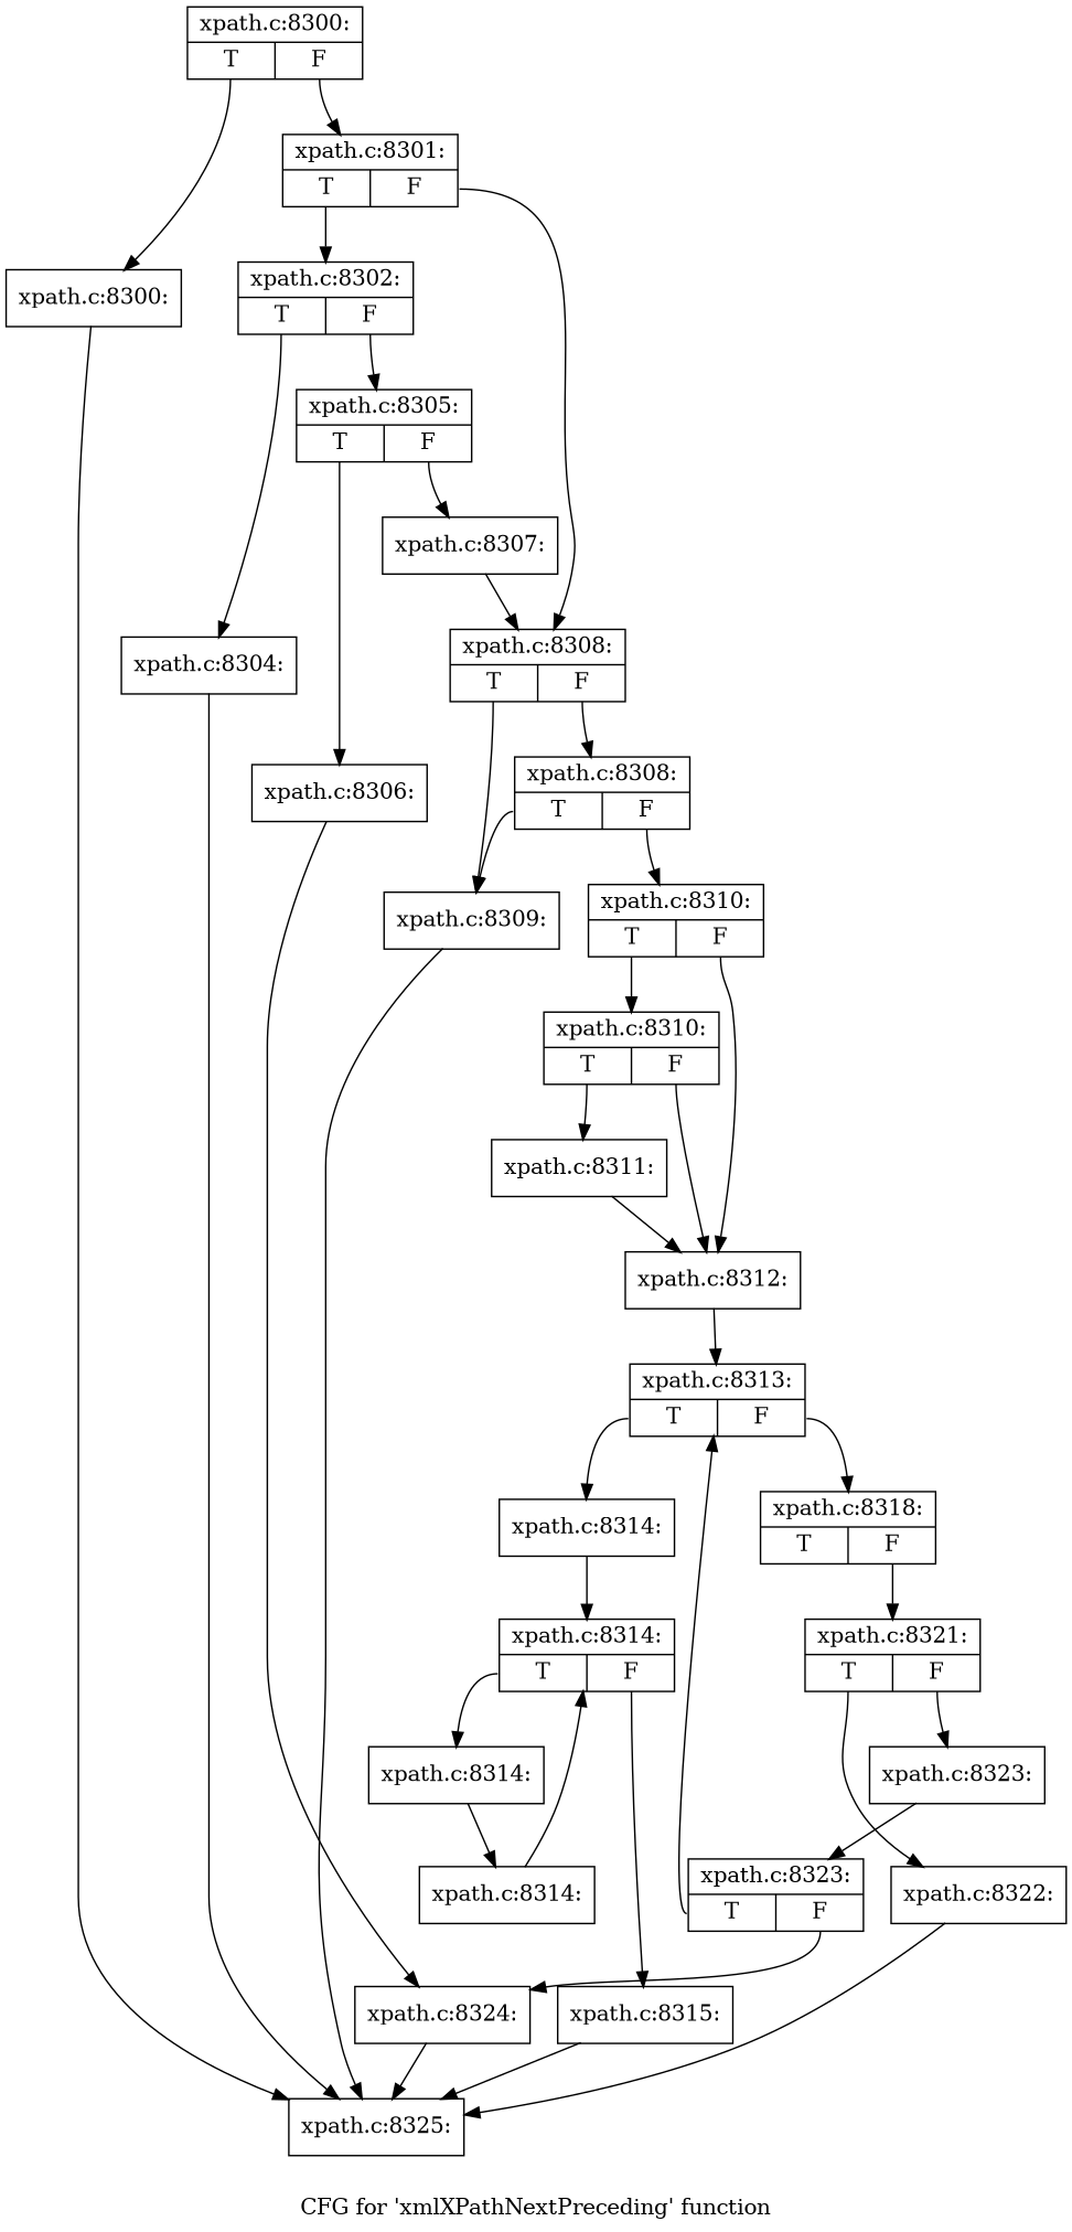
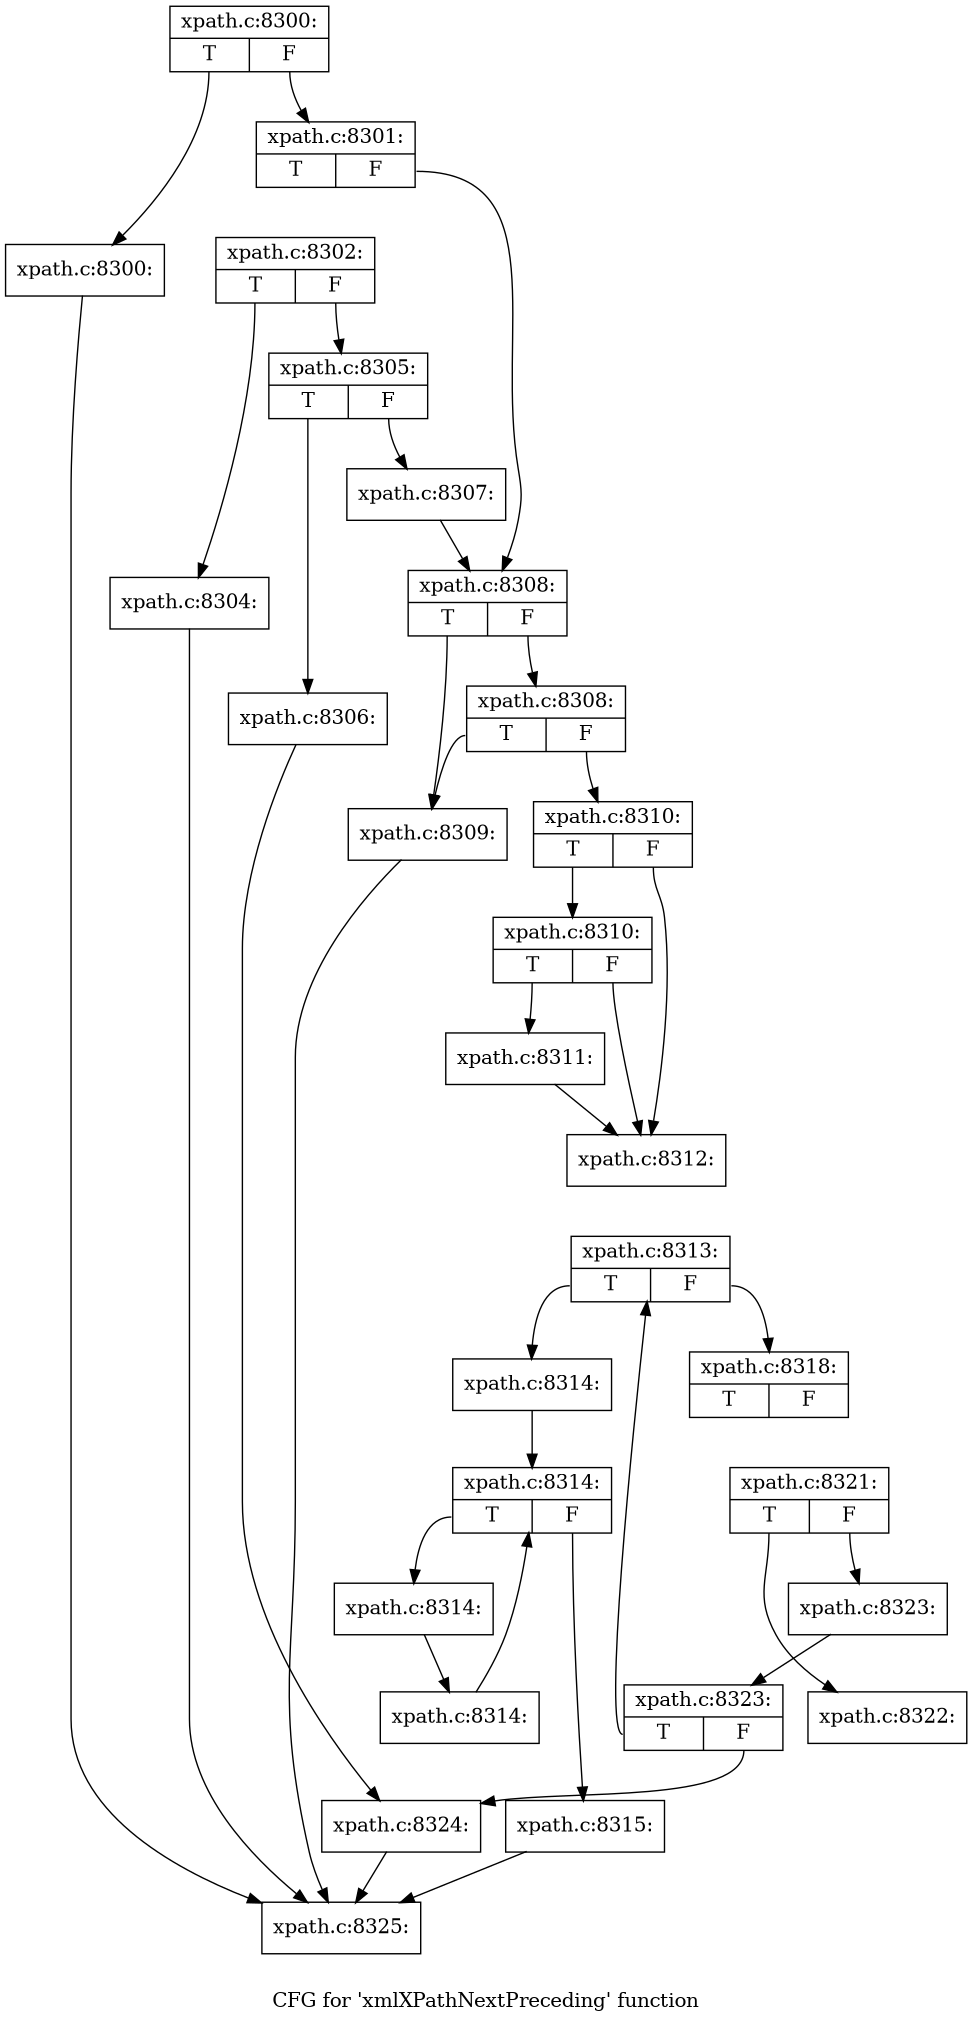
  digraph {
    label="CFG for 'xmlXPathNextPreceding' function"
    node [shape=record]
    n1 [label="{xpath.c:8300:}"]
    n2 [label="{xpath.c:8325:}"]
    n3 [label="{xpath.c:8300:|{<s0>T|<s1>F}}"]
    n4 [label="{xpath.c:8301:|{<s0>T|<s1>F}}"]
    n5 [label="{xpath.c:8302:|{<s0>T|<s1>F}}"]
    n6 [label="{xpath.c:8308:|{<s0>T|<s1>F}}"]
    n7 [label="{xpath.c:8304:}"]
    n8 [label="{xpath.c:8305:|{<s0>T|<s1>F}}"]
    n9 [label="{xpath.c:8309:}"]
    n10 [label="{xpath.c:8308:|{<s0>T|<s1>F}}"]
    n11 [label="{xpath.c:8306:}"]
    n12 [label="{xpath.c:8307:}"]
    n13 [label="{xpath.c:8310:|{<s0>T|<s1>F}}"]
    n14 [label="{xpath.c:8324:}"]
    n15 [label="{xpath.c:8310:|{<s0>T|<s1>F}}"]
    n16 [label="{xpath.c:8312:}"]
    n17 [label="{xpath.c:8311:}"]
    n18 [label="{xpath.c:8313:|{<s0>T|<s1>F}}"]
    n19 [label="{xpath.c:8314:}"]
    n20 [label="{xpath.c:8318:|{<s0>T|<s1>F}}"]
    n21 [label="{xpath.c:8314:|{<s0>T|<s1>F}}"]
    n22 [label="{xpath.c:8321:|{<s0>T|<s1>F}}"]
    n23 [label="{xpath.c:8314:}"]
    n24 [label="{xpath.c:8315:}"]
    n25 [label="{xpath.c:8322:}"]
    n26 [label="{xpath.c:8323:}"]
    n27 [label="{xpath.c:8314:}"]
    n28 [label="{xpath.c:8323:|{<s0>T|<s1>F}}"]
    n1 -> n2
    n3 -> n1 [tailport=s0]
    n3 -> n4 [tailport=s1]
-   n4 -> n5 [tailport=s0]
    n4 -> n6 [tailport=s1]
    n5 -> n7 [tailport=s0]
    n5 -> n8 [tailport=s1]
    n6 -> n9 [tailport=s0]
    n6 -> n10 [tailport=s1]
    n7 -> n2
    n8 -> n11 [tailport=s0]
    n8 -> n12 [tailport=s1]
    n9 -> n2
    n10 -> n9 [tailport=s0]
    n10 -> n13 [tailport=s1]
    n11 -> n14
    n12 -> n6
    n13 -> n15 [tailport=s0]
    n13 -> n16 [tailport=s1]
    n14 -> n2
    n15 -> n16 [tailport=s1]
    n15 -> n17 [tailport=s0]
-   n16 -> n18
    n17 -> n16
    n18 -> n19 [tailport=s0]
    n18 -> n20 [tailport=s1]
    n19 -> n21
-   n20 -> n22 [tailport=s1]
    n21 -> n23 [tailport=s0]
    n21 -> n24 [tailport=s1]
    n22 -> n25 [tailport=s0]
    n22 -> n26 [tailport=s1]
    n23 -> n27
    n24 -> n2
-   n25 -> n2
    n26 -> n28
    n27 -> n21
    n28 -> n14 [tailport=s1]
    n28 -> n18 [tailport=s0]
  }
